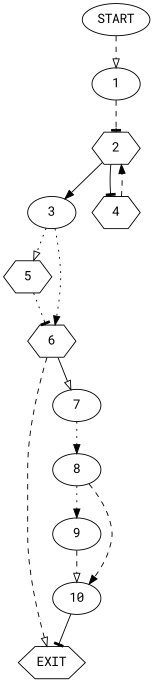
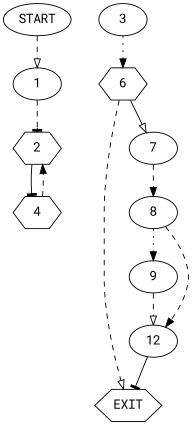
  digraph {
    fontname="Roboto Mono"
    node [fontname="Roboto Mono" shape=ellipse]
    edge [arrowhead=normal fontname="Roboto Mono" style=dashed]
    n1 [label=START]
    1
    2 [shape=hexagon]
    n4 [label=EXIT shape=hexagon]
    3
    4 [shape=hexagon]
-   5 [shape=hexagon]
    6 [shape=hexagon]
    7
    8
    9
-   10
+   10 [label=12]
    n1 -> 1 [arrowhead=onormal]
    1 -> 2 [arrowhead=tee]
-   2 -> 3 [style=solid]
    2 -> 4 [arrowhead=tee style=solid]
-   3 -> 5 [arrowhead=onormal style=dotted]
    3 -> 6 [style=dotted]
    4 -> 2
-   5 -> 6 [arrowhead=tee style=dotted]
    6 -> n4 [arrowhead=onormal]
    6 -> 7 [arrowhead=onormal style=solid]
-   7 -> 8 [style=dotted]
+   7 -> 8
    8 -> 9 [style=dotted]
    8 -> 10
    9 -> 10 [arrowhead=onormal]
    10 -> n4 [arrowhead=tee style=solid]
  }
